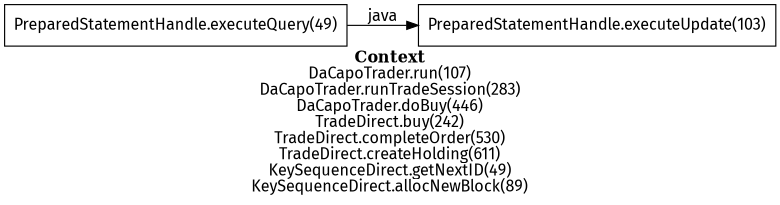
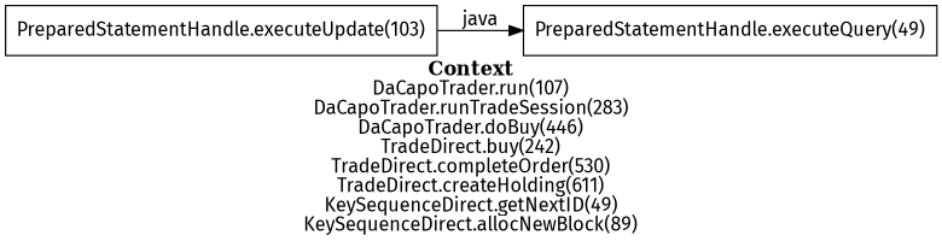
  digraph {
    label=<<font face="Times-Bold">Context</font><br/>DaCapoTrader.run(107)<br/>DaCapoTrader.runTradeSession(283)<br/>DaCapoTrader.doBuy(446)<br/>TradeDirect.buy(242)<br/>TradeDirect.completeOrder(530)<br/>TradeDirect.createHolding(611)<br/>KeySequenceDirect.getNextID(49)<br/>KeySequenceDirect.allocNewBlock(89)>
    rankdir=LR
    fontname="Fira Sans"
    node [shape=box fontname="Fira Sans"]
    n1 [label="PreparedStatementHandle.executeUpdate(103)\n"]
    n2 [label="PreparedStatementHandle.executeQuery(49)\n"]
-   n2 -> n1 [color=black label=java fontname="Fira Sans"]
+   n1 -> n2 [color=black label=java fontname="Fira Sans"]
  }
